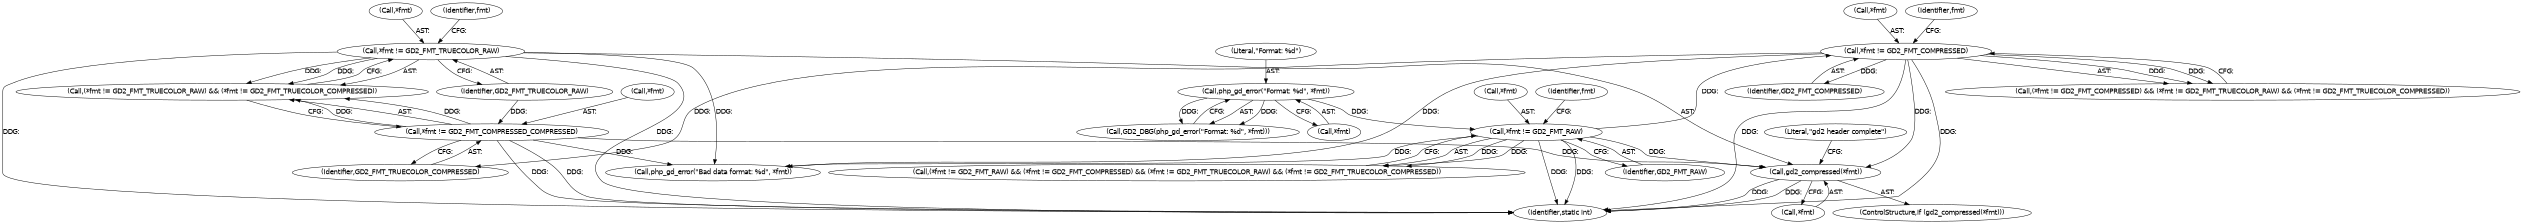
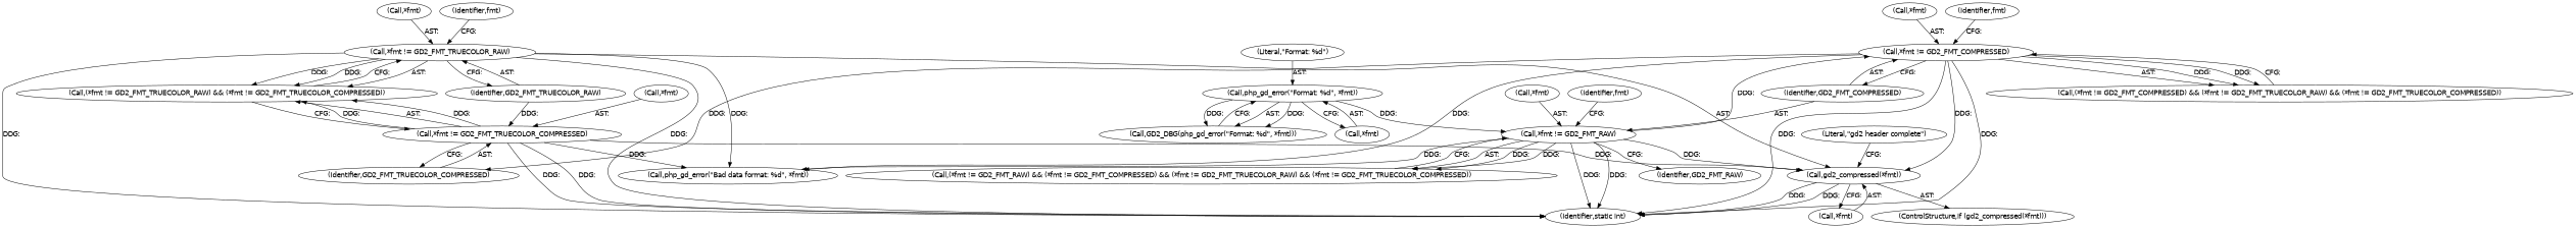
  digraph {
    fontname="DejaVu Sans"
    node [fontname="DejaVu Sans"]
    edge [fontname="DejaVu Sans"]
    n1 [label="(Call,gd2_compressed(*fmt))"]
    n2 [label="(Call,*fmt)"]
    n3 [label="(Identifier,static int)"]
    n4 [label="(ControlStructure,if (gd2_compressed(*fmt)))"]
    n5 [label="(Call,*fmt != GD2_FMT_TRUECOLOR_RAW)"]
    n6 [label="(Call,(*fmt != GD2_FMT_TRUECOLOR_RAW) && (*fmt != GD2_FMT_TRUECOLOR_COMPRESSED))"]
    n7 [label="(Call,php_gd_error(\"Bad data format: %d\", *fmt))"]
    n8 [label="(Identifier,GD2_FMT_TRUECOLOR_RAW)"]
-   n9 [label="(Call,*fmt != GD2_FMT_COMPRESSED_COMPRESSED)"]
+   n9 [label="(Call,*fmt != GD2_FMT_TRUECOLOR_COMPRESSED)"]
    n10 [label="(Identifier,GD2_FMT_TRUECOLOR_COMPRESSED)"]
    n11 [label="(Call,*fmt != GD2_FMT_COMPRESSED)"]
    n12 [label="(Identifier,GD2_FMT_COMPRESSED)"]
    n13 [label="(Call,(*fmt != GD2_FMT_COMPRESSED) && (*fmt != GD2_FMT_TRUECOLOR_RAW) && (*fmt != GD2_FMT_TRUECOLOR_COMPRESSED))"]
    n14 [label="(Call,*fmt != GD2_FMT_RAW)"]
    n15 [label="(Identifier,GD2_FMT_RAW)"]
    n16 [label="(Call,(*fmt != GD2_FMT_RAW) && (*fmt != GD2_FMT_COMPRESSED) && (*fmt != GD2_FMT_TRUECOLOR_RAW) && (*fmt != GD2_FMT_TRUECOLOR_COMPRESSED))"]
    n17 [label="(Call,php_gd_error(\"Format: %d\", *fmt))"]
    n18 [label="(Call,GD2_DBG(php_gd_error(\"Format: %d\", *fmt)))"]
    n19 [label="(Call,*fmt)"]
    n20 [label="(Call,*fmt)"]
    n21 [label="(Call,*fmt)"]
    n22 [label="(Call,*fmt)"]
    n23 [label="(Call,*fmt)"]
    n24 [label="(Literal,\"gd2 header complete\")"]
    n25 [label="(Identifier,fmt)"]
    n26 [label="(Literal,\"Format: %d\")"]
    n27 [label="(Identifier,fmt)"]
    n28 [label="(Identifier,fmt)"]
    n1 -> n2 [label="CFG: "]
    n1 -> n3 [label="DDG: "]
    n1 -> n3 [label="DDG: "]
    n1 -> n4 [label="AST: "]
    n2 -> n1 [label="AST: "]
    n5 -> n1 [label="AST: "]
    n5 -> n3 [label="DDG: "]
    n5 -> n3 [label="DDG: "]
    n5 -> n6 [label="AST: "]
    n5 -> n6 [label="DDG: "]
    n5 -> n6 [label="DDG: "]
    n5 -> n7 [label="DDG: "]
    n5 -> n8 [label="CFG: "]
    n6 -> n5 [label="CFG: "]
    n6 -> n9 [label="CFG: "]
    n8 -> n5 [label="AST: "]
    n8 -> n9 [label="DDG: "]
    n9 -> n1 [label="DDG: "]
    n9 -> n3 [label="DDG: "]
    n9 -> n3 [label="DDG: "]
    n9 -> n6 [label="AST: "]
    n9 -> n6 [label="DDG: "]
    n9 -> n6 [label="DDG: "]
    n9 -> n7 [label="DDG: "]
    n9 -> n10 [label="CFG: "]
    n10 -> n9 [label="AST: "]
    n11 -> n1 [label="DDG: "]
    n11 -> n3 [label="DDG: "]
    n11 -> n3 [label="DDG: "]
    n11 -> n7 [label="DDG: "]
    n11 -> n10 [label="DDG: "]
-   n11 -> n12 [label="DDG: "]
+   n11 -> n12 [label="CFG: "]
    n11 -> n13 [label="AST: "]
    n11 -> n13 [label="DDG: "]
    n11 -> n13 [label="DDG: "]
    n12 -> n11 [label="AST: "]
    n13 -> n11 [label="CFG: "]
    n14 -> n1 [label="DDG: "]
    n14 -> n3 [label="DDG: "]
    n14 -> n3 [label="DDG: "]
    n14 -> n7 [label="DDG: "]
    n14 -> n11 [label="DDG: "]
    n14 -> n15 [label="CFG: "]
    n14 -> n16 [label="AST: "]
    n14 -> n16 [label="DDG: "]
    n14 -> n16 [label="DDG: "]
-   n15 -> n14 [label="AST: "]
+   n12 -> n14 [label="AST: "]
    n16 -> n14 [label="CFG: "]
    n17 -> n14 [label="DDG: "]
    n17 -> n18 [label="AST: "]
    n17 -> n18 [label="DDG: "]
    n17 -> n18 [label="DDG: "]
    n17 -> n19 [label="CFG: "]
    n18 -> n17 [label="CFG: "]
    n19 -> n17 [label="AST: "]
    n20 -> n9 [label="AST: "]
    n21 -> n14 [label="AST: "]
    n22 -> n11 [label="AST: "]
    n23 -> n5 [label="AST: "]
    n24 -> n1 [label="CFG: "]
    n25 -> n11 [label="CFG: "]
    n26 -> n17 [label="AST: "]
    n27 -> n14 [label="CFG: "]
    n28 -> n5 [label="CFG: "]
  }
